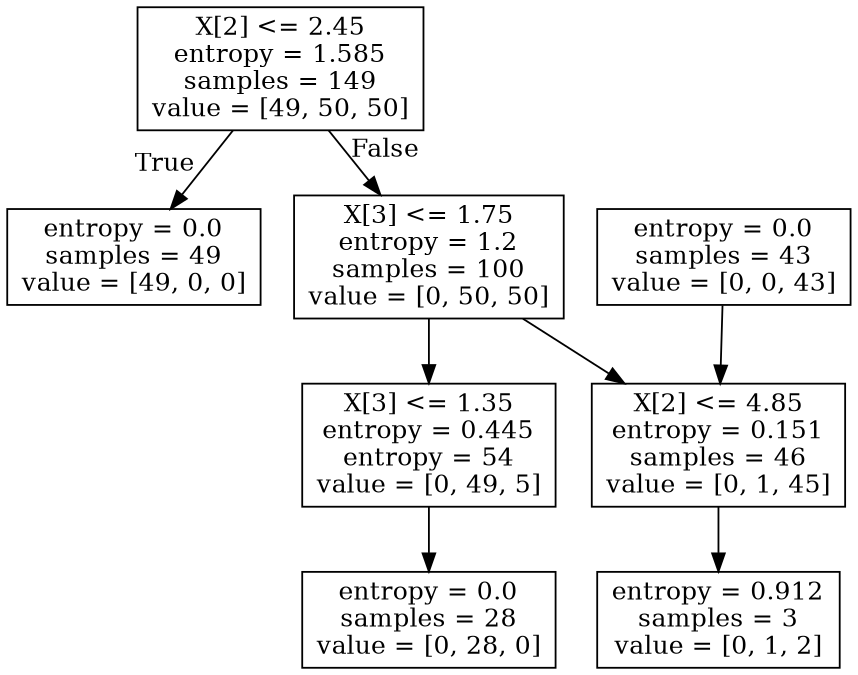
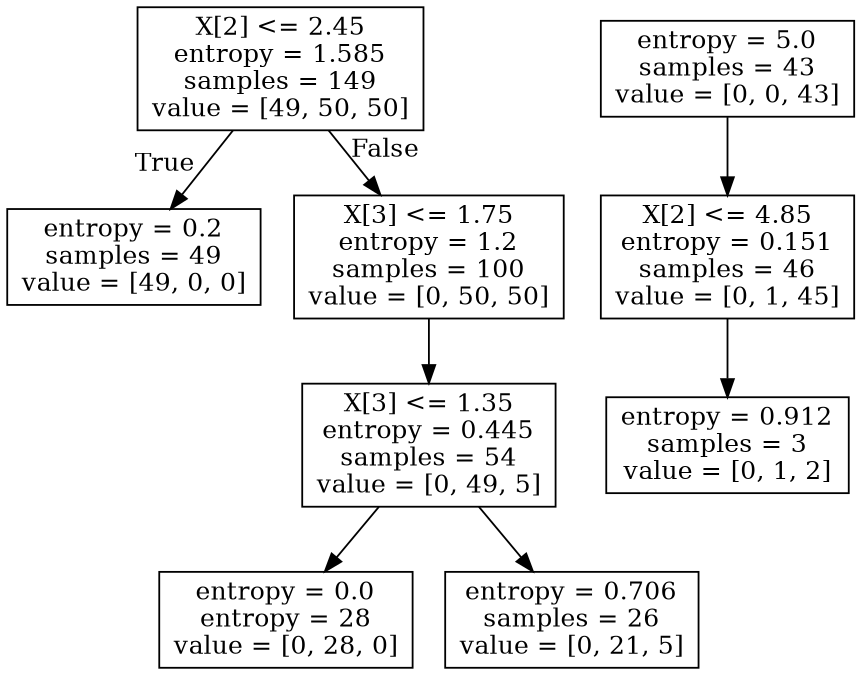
  digraph {
    node [shape=box]
    n1 [label="X[2] <= 2.45\nentropy = 1.585\nsamples = 149\nvalue = [49, 50, 50]"]
-   n2 [label="entropy = 0.0\nsamples = 49\nvalue = [49, 0, 0]"]
+   n2 [label="entropy = 0.2\nsamples = 49\nvalue = [49, 0, 0]"]
    n3 [label="X[3] <= 1.75\nentropy = 1.2\nsamples = 100\nvalue = [0, 50, 50]"]
-   n4 [label="X[3] <= 1.35\nentropy = 0.445\nentropy = 54\nvalue = [0, 49, 5]"]
+   n4 [label="X[3] <= 1.35\nentropy = 0.445\nsamples = 54\nvalue = [0, 49, 5]"]
    n5 [label="X[2] <= 4.85\nentropy = 0.151\nsamples = 46\nvalue = [0, 1, 45]"]
-   n6 [label="entropy = 0.0\nsamples = 28\nvalue = [0, 28, 0]"]
+   n6 [label="entropy = 0.0\nentropy = 28\nvalue = [0, 28, 0]"]
+   n7 [label="entropy = 0.706\nsamples = 26\nvalue = [0, 21, 5]"]
    n8 [label="entropy = 0.912\nsamples = 3\nvalue = [0, 1, 2]"]
-   n9 [label="entropy = 0.0\nsamples = 43\nvalue = [0, 0, 43]"]
+   n9 [label="entropy = 5.0\nsamples = 43\nvalue = [0, 0, 43]"]
    n1 -> n2 [headlabel=True labelangle=45 labeldistance=2.5]
    n1 -> n3 [headlabel=False labelangle=-45 labeldistance=2.5]
    n3 -> n4
-   n3 -> n5
    n4 -> n6
+   n4 -> n7
    n5 -> n8
    n9 -> n5
  }
